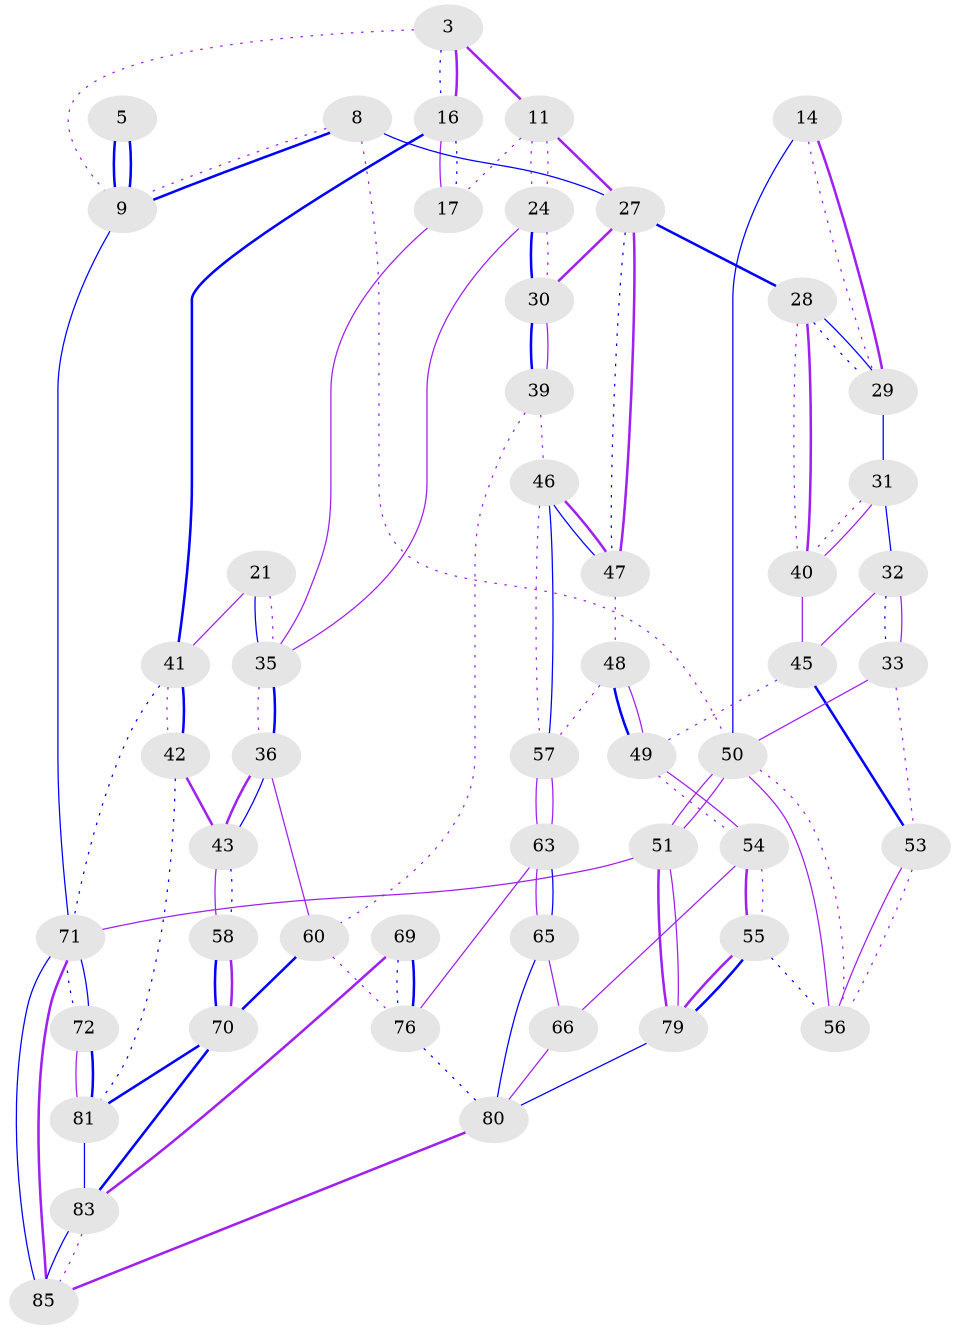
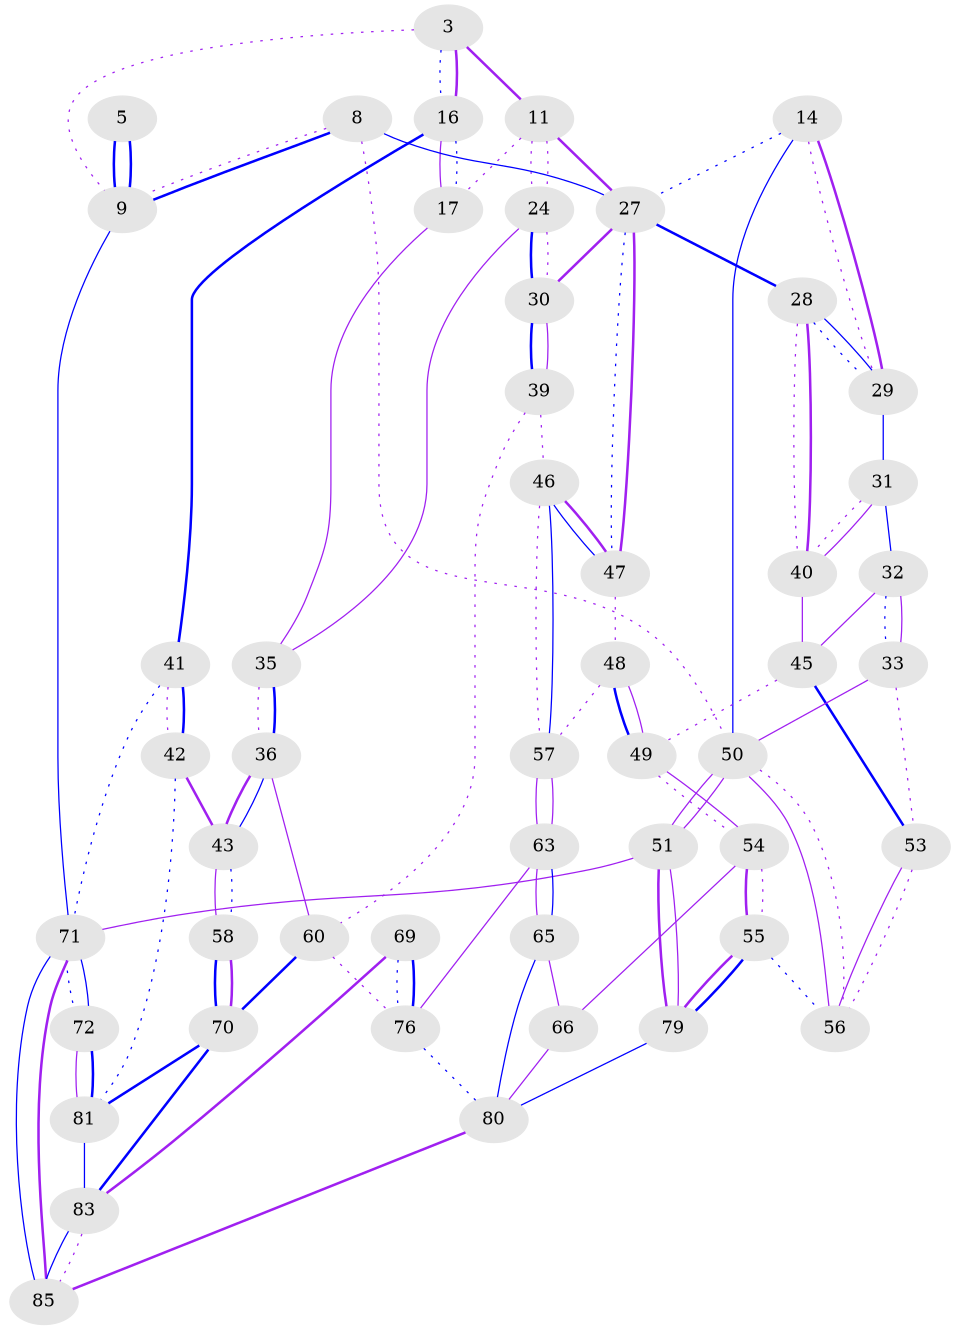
  graph {
    node [color=gray90 style=filled]
    edge [color=purple style=solid]
    9 [super="+4"]
    3
    11 [super="+10"]
    16
    71 [super="+18+52"]
    27 [super="+26+13"]
    17
    24
    41 [super="+20"]
    5
    8 [super="+7"]
    50 [super="+34+25+15"]
    30
    28
    47
    51
    56
    72
    85 [super="+84"]
    35 [super="+23+22"]
    14
    29
    31
    42
    36
-   21
    39
    40
    48
    45 [super="+44"]
    32
    60 [super="+38+37"]
    46
    33
    53
    49
    43
    58
    70 [super="+67+59"]
    76 [super="+62+61"]
    57
    81 [super="+75+73"]
    83 [super="+68+82"]
    54
    63
    55
    66
    79
    80 [super="+77+78"]
    65
    69
    9 -- 71 [color=blue weight=2]
    3 -- 9 [style=dotted]
    3 -- 11 [style=bold]
    3 -- 16 [color=blue style=dotted]
    3 -- 16 [style=bold]
    11 -- 27 [style=bold weight=2]
    11 -- 17 [style=dotted]
    11 -- 24 [style=dotted]
    11 -- 24 [style=dotted]
    16 -- 17
    16 -- 17 [color=blue style=dotted]
    16 -- 41 [color=blue style=bold]
    71 -- 72 [color=blue style=dotted]
    71 -- 72 [color=blue]
    71 -- 85 [color=blue weight=2]
    71 -- 85 [style=bold]
    27 -- 30 [style=bold]
    27 -- 28 [color=blue style=bold]
    27 -- 47 [color=blue style=dotted]
    27 -- 47 [style=bold]
    17 -- 35
    24 -- 30 [color=blue style=bold]
    24 -- 30 [style=dotted]
    24 -- 35
    41 -- 71 [color=blue style=dotted weight=2]
    41 -- 42 [style=dotted]
    41 -- 42 [color=blue style=bold]
    5 -- 9 [color=blue style=bold weight=2]
    5 -- 9 [color=blue style=bold]
    8 -- 9 [style=dotted]
    8 -- 9 [color=blue style=bold]
    8 -- 27 [color=blue]
    8 -- 50 [style=dotted weight=2]
    50 -- 51
    50 -- 51
    50 -- 56
    50 -- 56 [style=dotted]
    30 -- 39 [color=blue style=bold]
    30 -- 39
    28 -- 29 [color=blue style=dotted]
    28 -- 29 [color=blue]
    28 -- 40 [style=dotted]
    28 -- 40 [style=bold]
    47 -- 48 [style=dotted]
    51 -- 71
    51 -- 79 [style=bold]
    51 -- 79
    72 -- 81 [weight=2]
    72 -- 81 [color=blue style=bold]
    35 -- 36 [style=dotted]
    35 -- 36 [color=blue style=bold]
+   14 -- 27 [color=blue style=dotted]
    14 -- 50 [color=blue]
    14 -- 29 [style=dotted]
    14 -- 29 [style=bold]
    29 -- 31 [color=blue]
    31 -- 40 [style=dotted]
    31 -- 40
    31 -- 32 [color=blue]
    42 -- 43 [style=bold]
    42 -- 81 [color=blue style=dotted]
    36 -- 60
    36 -- 43 [style=bold]
    36 -- 43 [color=blue]
-   21 -- 41
-   21 -- 35 [color=blue weight=2]
-   21 -- 35 [style=dotted]
    39 -- 60 [style=dotted]
    39 -- 46 [style=dotted]
    40 -- 45
    48 -- 49 [color=blue style=bold]
    48 -- 49
    48 -- 57 [style=dotted]
    45 -- 53 [color=blue style=bold]
    45 -- 49 [style=dotted]
    32 -- 45
    32 -- 33 [color=blue style=dotted]
    32 -- 33
    60 -- 70 [color=blue style=bold weight=2]
    60 -- 76 [style=dotted]
    46 -- 47 [color=blue]
    46 -- 47 [style=bold]
    46 -- 57 [style=dotted]
    46 -- 57 [color=blue]
    33 -- 50
    33 -- 53 [style=dotted]
    53 -- 56
    53 -- 56 [style=dotted]
    49 -- 54 [style=dotted]
    49 -- 54
    43 -- 58
    43 -- 58 [color=blue style=dotted]
    58 -- 70 [color=blue style=bold weight=2]
    58 -- 70 [style=bold]
    70 -- 81 [color=blue style=bold]
    70 -- 83 [color=blue style=bold]
    76 -- 80 [color=blue style=dotted]
    57 -- 63
    57 -- 63
    81 -- 83 [color=blue weight=2]
    83 -- 85 [color=blue]
    83 -- 85 [style=dotted]
    54 -- 55 [style=bold]
    54 -- 55 [style=dotted]
    54 -- 66
    63 -- 76
    63 -- 65
    63 -- 65 [color=blue]
    55 -- 56 [color=blue style=dotted]
    55 -- 79 [style=bold]
    55 -- 79 [color=blue style=bold]
    66 -- 80
    79 -- 80 [color=blue]
    80 -- 85 [style=bold]
    65 -- 66
    65 -- 80 [color=blue]
    69 -- 76 [color=blue style=dotted weight=2]
    69 -- 76 [color=blue style=bold]
    69 -- 83 [style=bold]
  }
